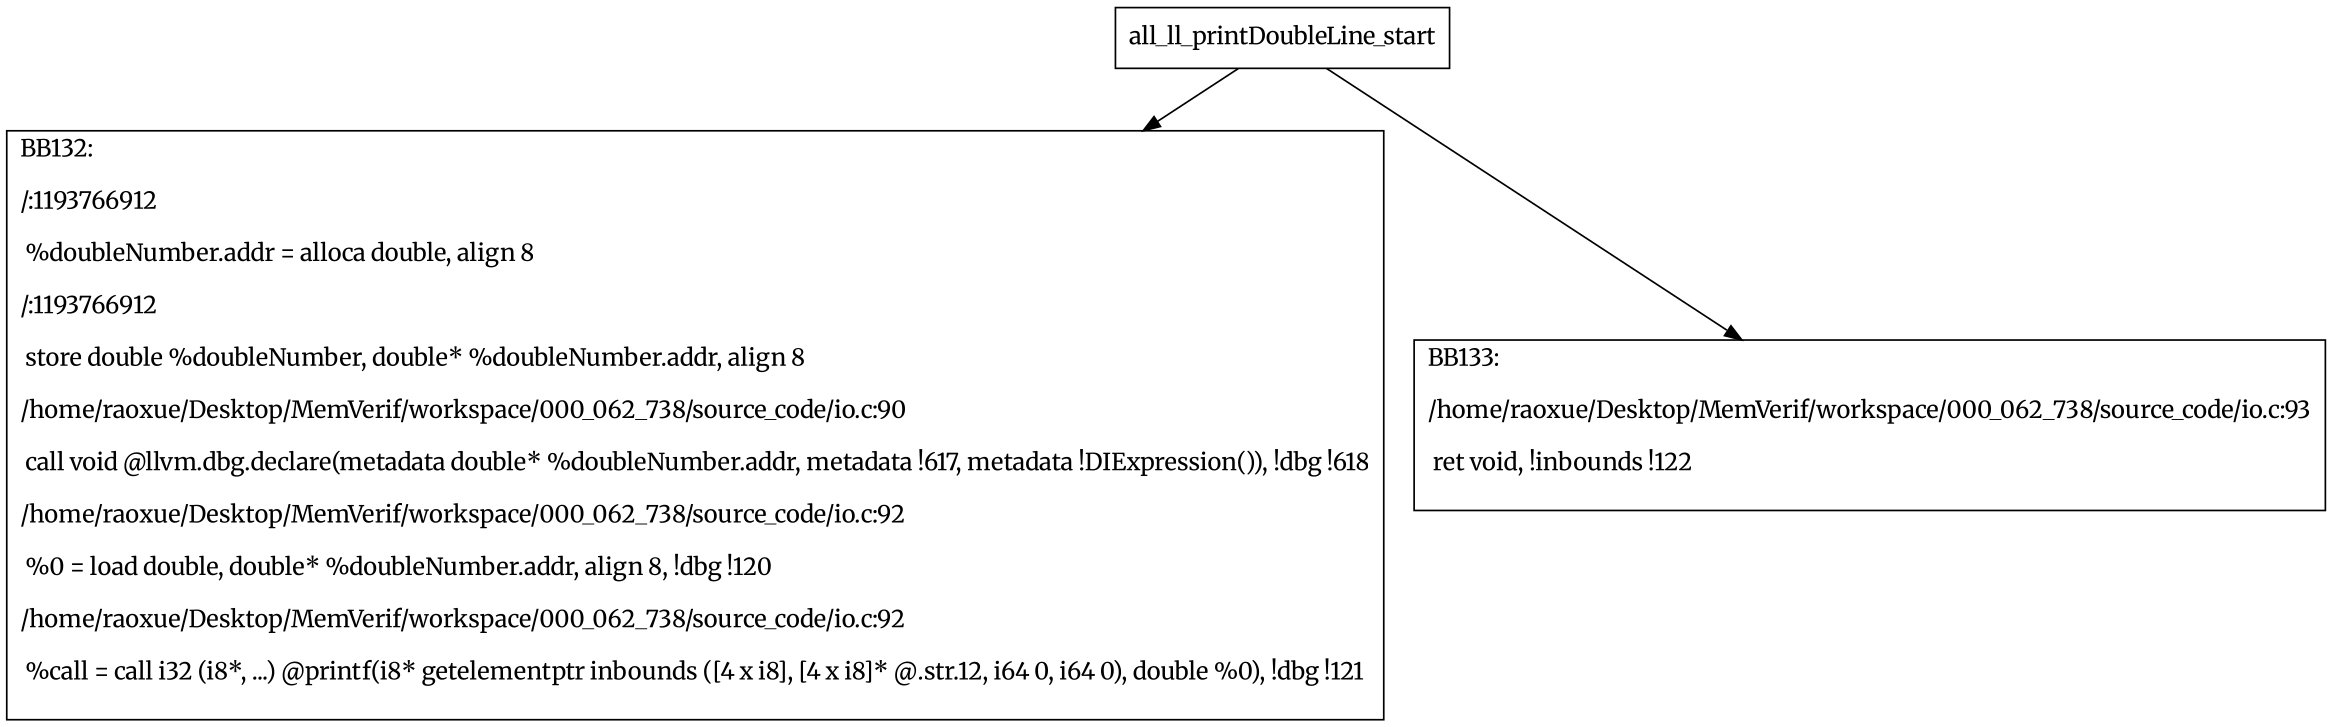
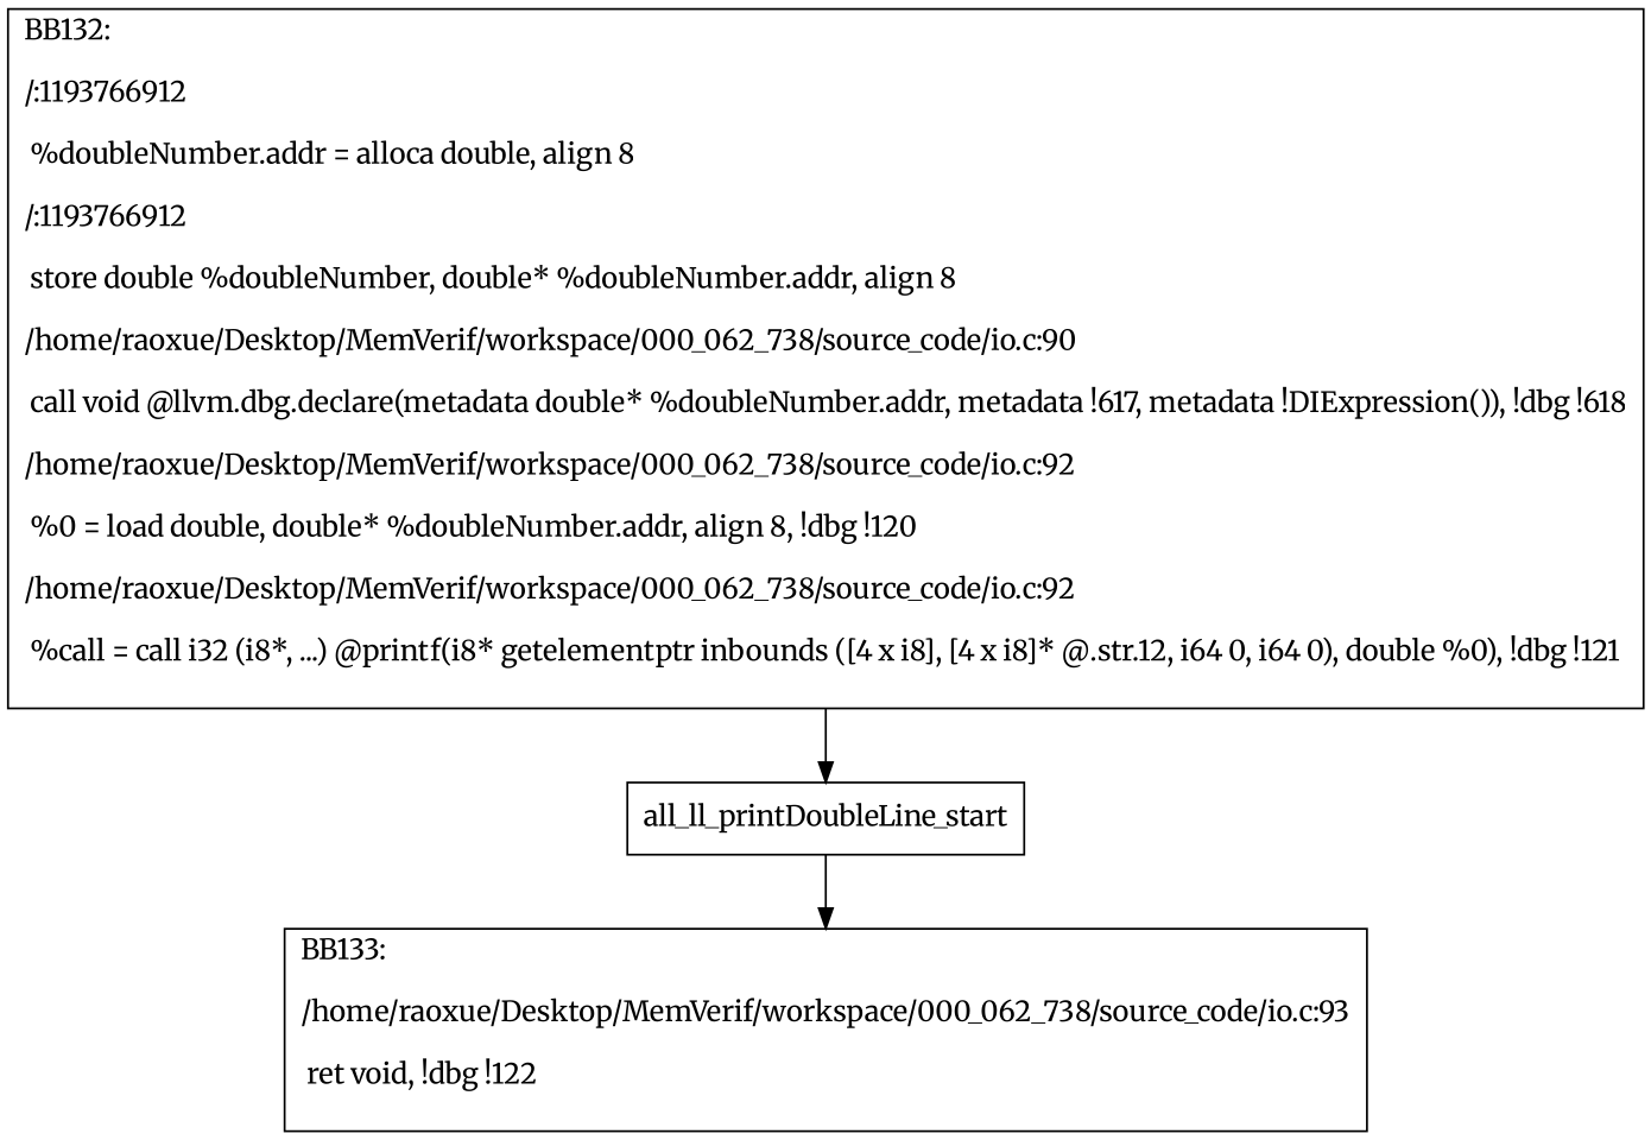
  digraph {
    fontname=Merriweather
    node [fontname=Merriweather shape=record]
    edge [fontname=Merriweather]
    n1 [label="{all_ll_printDoubleLine_start}"]
    n2 [label="{BB132:\l\l/:1193766912\l\n  %doubleNumber.addr = alloca double, align 8\l\n/:1193766912\l\n  store double %doubleNumber, double* %doubleNumber.addr, align 8\l\n/home/raoxue/Desktop/MemVerif/workspace/000_062_738/source_code/io.c:90\l\n  call void @llvm.dbg.declare(metadata double* %doubleNumber.addr, metadata !617, metadata !DIExpression()), !dbg !618\l\n/home/raoxue/Desktop/MemVerif/workspace/000_062_738/source_code/io.c:92\l\n  %0 = load double, double* %doubleNumber.addr, align 8, !dbg !120\l\n/home/raoxue/Desktop/MemVerif/workspace/000_062_738/source_code/io.c:92\l\n  %call = call i32 (i8*, ...) @printf(i8* getelementptr inbounds ([4 x i8], [4 x i8]* @.str.12, i64 0, i64 0), double %0), !dbg !121\l\n}"]
-   n3 [label="{BB133:\l\l/home/raoxue/Desktop/MemVerif/workspace/000_062_738/source_code/io.c:93\l\n  ret void, !inbounds !122\l\n}"]
-   n1 -> n2
+   n3 [label="{BB133:\l\l/home/raoxue/Desktop/MemVerif/workspace/000_062_738/source_code/io.c:93\l\n  ret void, !dbg !122\l\n}"]
+   n2 -> n1
    n1 -> n3
  }
